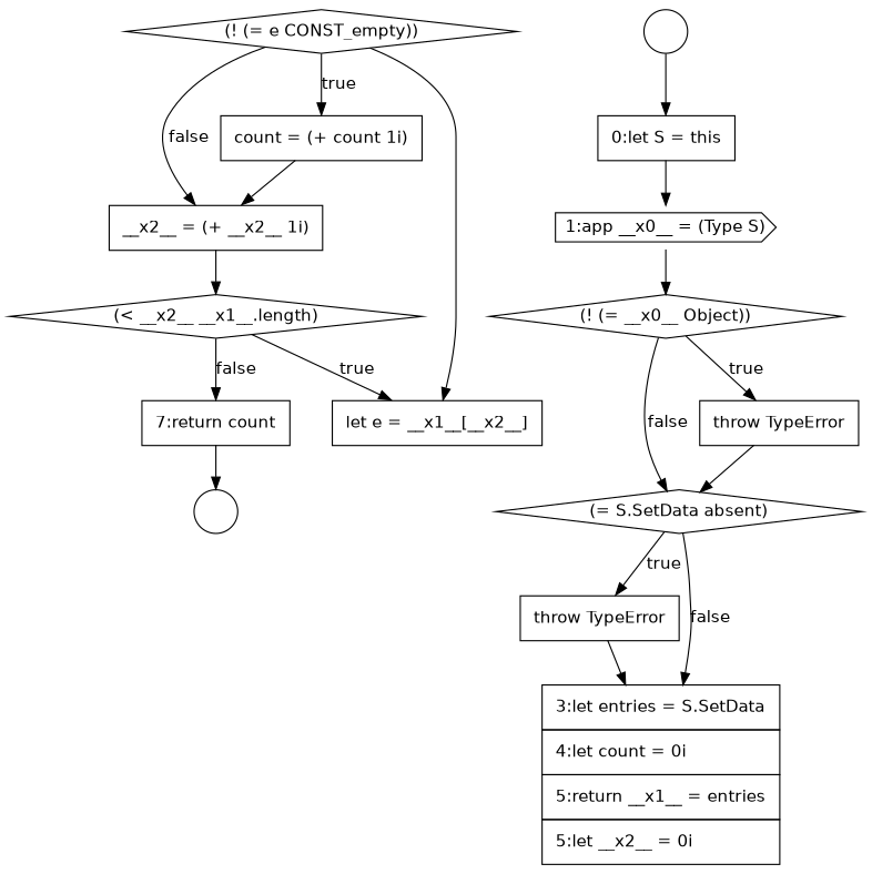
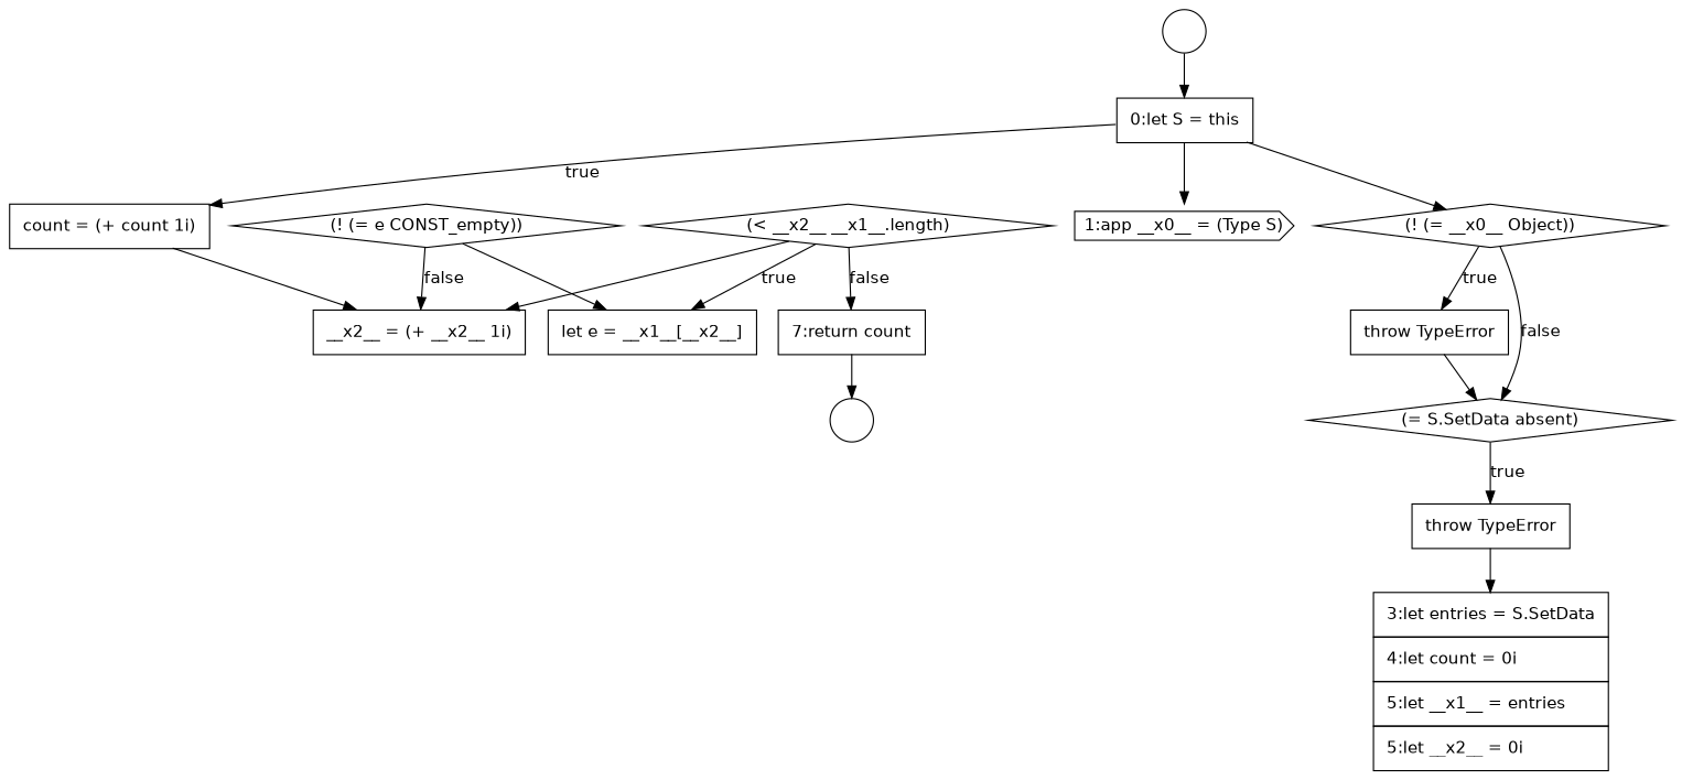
  digraph {
    fontname="DejaVu Sans"
    node [color=black fillcolor=white fontname="DejaVu Sans" shape=none style=filled margin=0]
    edge [color=black fontname="DejaVu Sans"]
    n1 [label=<<font color="black">(! (= e CONST_empty))</font>> shape=diamond margin=""]
    n2 [label=<<font color="black">     <table border="0" cellborder="1" cellspacing="0" cellpadding="10">       <tr><td align="left">__x2__ = (+ __x2__ 1i)</td></tr>     </table>   </font>>]
    n3 [label=<<font color="black">     <table border="0" cellborder="1" cellspacing="0" cellpadding="10">       <tr><td align="left">count = (+ count 1i)</td></tr>     </table>   </font>>]
    n4 [label=<<font color="black">     <table border="0" cellborder="1" cellspacing="0" cellpadding="10">       <tr><td align="left">let e = __x1__[__x2__]</td></tr>     </table>   </font>>]
    n5 [label=<<font color="black">(&lt; __x2__ __x1__.length)</font>> shape=diamond margin=""]
    n6 [label=" " shape=circle margin=""]
    n7 [label=<<font color="black">(= S.SetData absent)</font>> shape=diamond margin=""]
    n8 [label=<<font color="black">     <table border="0" cellborder="1" cellspacing="0" cellpadding="10">       <tr><td align="left">throw TypeError</td></tr>     </table>   </font>>]
-   n9 [label=<<font color="black">     <table border="0" cellborder="1" cellspacing="0" cellpadding="10">       <tr><td align="left">3:let entries = S.SetData</td></tr>       <tr><td align="left">4:let count = 0i</td></tr>       <tr><td align="left">5:return __x1__ = entries</td></tr>       <tr><td align="left">5:let __x2__ = 0i</td></tr>     </table>   </font>>]
+   n9 [label=<<font color="black">     <table border="0" cellborder="1" cellspacing="0" cellpadding="10">       <tr><td align="left">3:let entries = S.SetData</td></tr>       <tr><td align="left">4:let count = 0i</td></tr>       <tr><td align="left">5:let __x1__ = entries</td></tr>       <tr><td align="left">5:let __x2__ = 0i</td></tr>     </table>   </font>>]
    n10 [label=<<font color="black">     <table border="0" cellborder="1" cellspacing="0" cellpadding="10">       <tr><td align="left">0:let S = this</td></tr>     </table>   </font>>]
    n11 [label=<<font color="black">1:app __x0__ = (Type S)</font>> shape=cds margin=""]
    n12 [label=<<font color="black">(! (= __x0__ Object))</font>> shape=diamond margin=""]
    n13 [label=<<font color="black">     <table border="0" cellborder="1" cellspacing="0" cellpadding="10">       <tr><td align="left">7:return count</td></tr>     </table>   </font>>]
    n14 [label=<<font color="black">     <table border="0" cellborder="1" cellspacing="0" cellpadding="10">       <tr><td align="left">throw TypeError</td></tr>     </table>   </font>>]
    n15 [label=" " shape=circle margin=""]
    n1 -> n2 [label=<<font color="black">false</font>>]
-   n1 -> n3 [label=<<font color="black">true</font>>]
+   n10 -> n3 [label=<<font color="black">true</font>>]
    n1 -> n4
-   n2 -> n5
+   n5 -> n2
    n3 -> n2
    n5 -> n4 [label=<<font color="black">true</font>>]
    n5 -> n13 [label=<<font color="black">false</font>>]
    n7 -> n8 [label=<<font color="black">true</font>>]
-   n7 -> n9 [label=<<font color="black">false</font>>]
    n8 -> n9
    n10 -> n11
-   n11 -> n12
+   n10 -> n12
    n12 -> n7 [label=<<font color="black">false</font>>]
    n12 -> n14 [label=<<font color="black">true</font>>]
    n13 -> n6
    n14 -> n7
    n15 -> n10
  }
